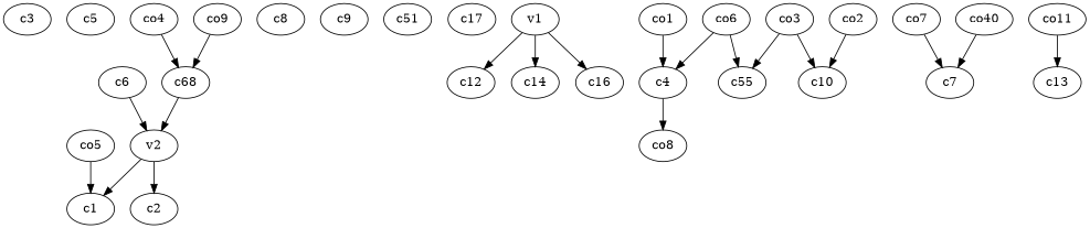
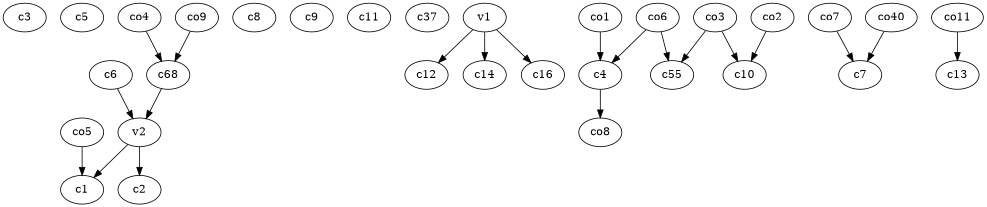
  strict digraph {
    edge [weight=1]
    c3
    c5
    c6
    v2
    c1
    c2
    c8
    c9
-   c11 [label=c51]
-   c17
+   c11
+   c17 [label=c37]
    n11 [label=c68]
    v1
    c12
    c14
    c16
    co1
    c4
    co8
    co2
    c10
    co3
    n22 [label=c55]
    co4
    co5
    co6
    co7
    c7
    co9
    n29 [label=co40]
    co11
    c13
    c6 -> v2
    v2 -> c1
    v2 -> c2
    n11 -> v2
    v1 -> c12
    v1 -> c14
    v1 -> c16
    co1 -> c4
    c4 -> co8
    co2 -> c10
    co3 -> c10
    co3 -> n22
    co4 -> n11
    co5 -> c1
    co6 -> c4
    co6 -> n22
    co7 -> c7
    co9 -> n11
    n29 -> c7
    co11 -> c13
  }
